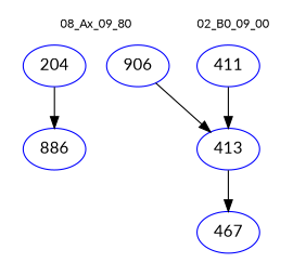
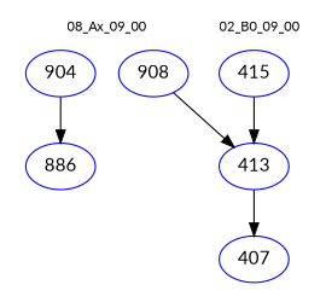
  digraph {
    fontname=Lato
    node [color=blue fontname=Lato]
    edge [color=black fontname=Lato]
-   n1 [label=906]
-   n2 [label=204]
+   n1 [label=908]
+   n2 [label=904]
    n3 [label=886]
-   n4 [label=411]
+   n4 [label=415]
    n5 [label=413]
-   n6 [label=467]
+   n6 [label=407]
    subgraph cluster_1 {
      color=white
      fontsize=10
-     label="08_Ax_09_80"
+     label="08_Ax_09_00"
      n1
      n2
      n3
    }
    subgraph cluster_2 {
      color=white
      fontsize=10
      label="02_B0_09_00"
      n4
      n5
      n6
    }
    n1 -> n5
    n2 -> n3
    n4 -> n5
    n5 -> n6
  }
